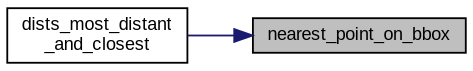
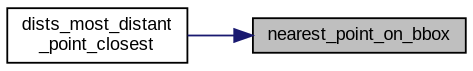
  digraph {
    rankdir=RL
    fontname="Liberation Sans"
    node [color=black fontname="Liberation Sans" fontsize=10 shape=record style=filled]
    n1 [fillcolor=grey75 fontcolor=black height=0.2 label=nearest_point_on_bbox width=0.4]
-   n2 [fillcolor=white height=0.2 label="dists_most_distant\l_and_closest" width=0.4]
+   n2 [fillcolor=white height=0.2 label="dists_most_distant\l_point_closest" width=0.4]
    n1 -> n2 [color=midnightblue dir=back fontname="Liberation Sans" fontsize=10 labelfontname=Helvetica labelfontsize=10 style=solid]
  }
